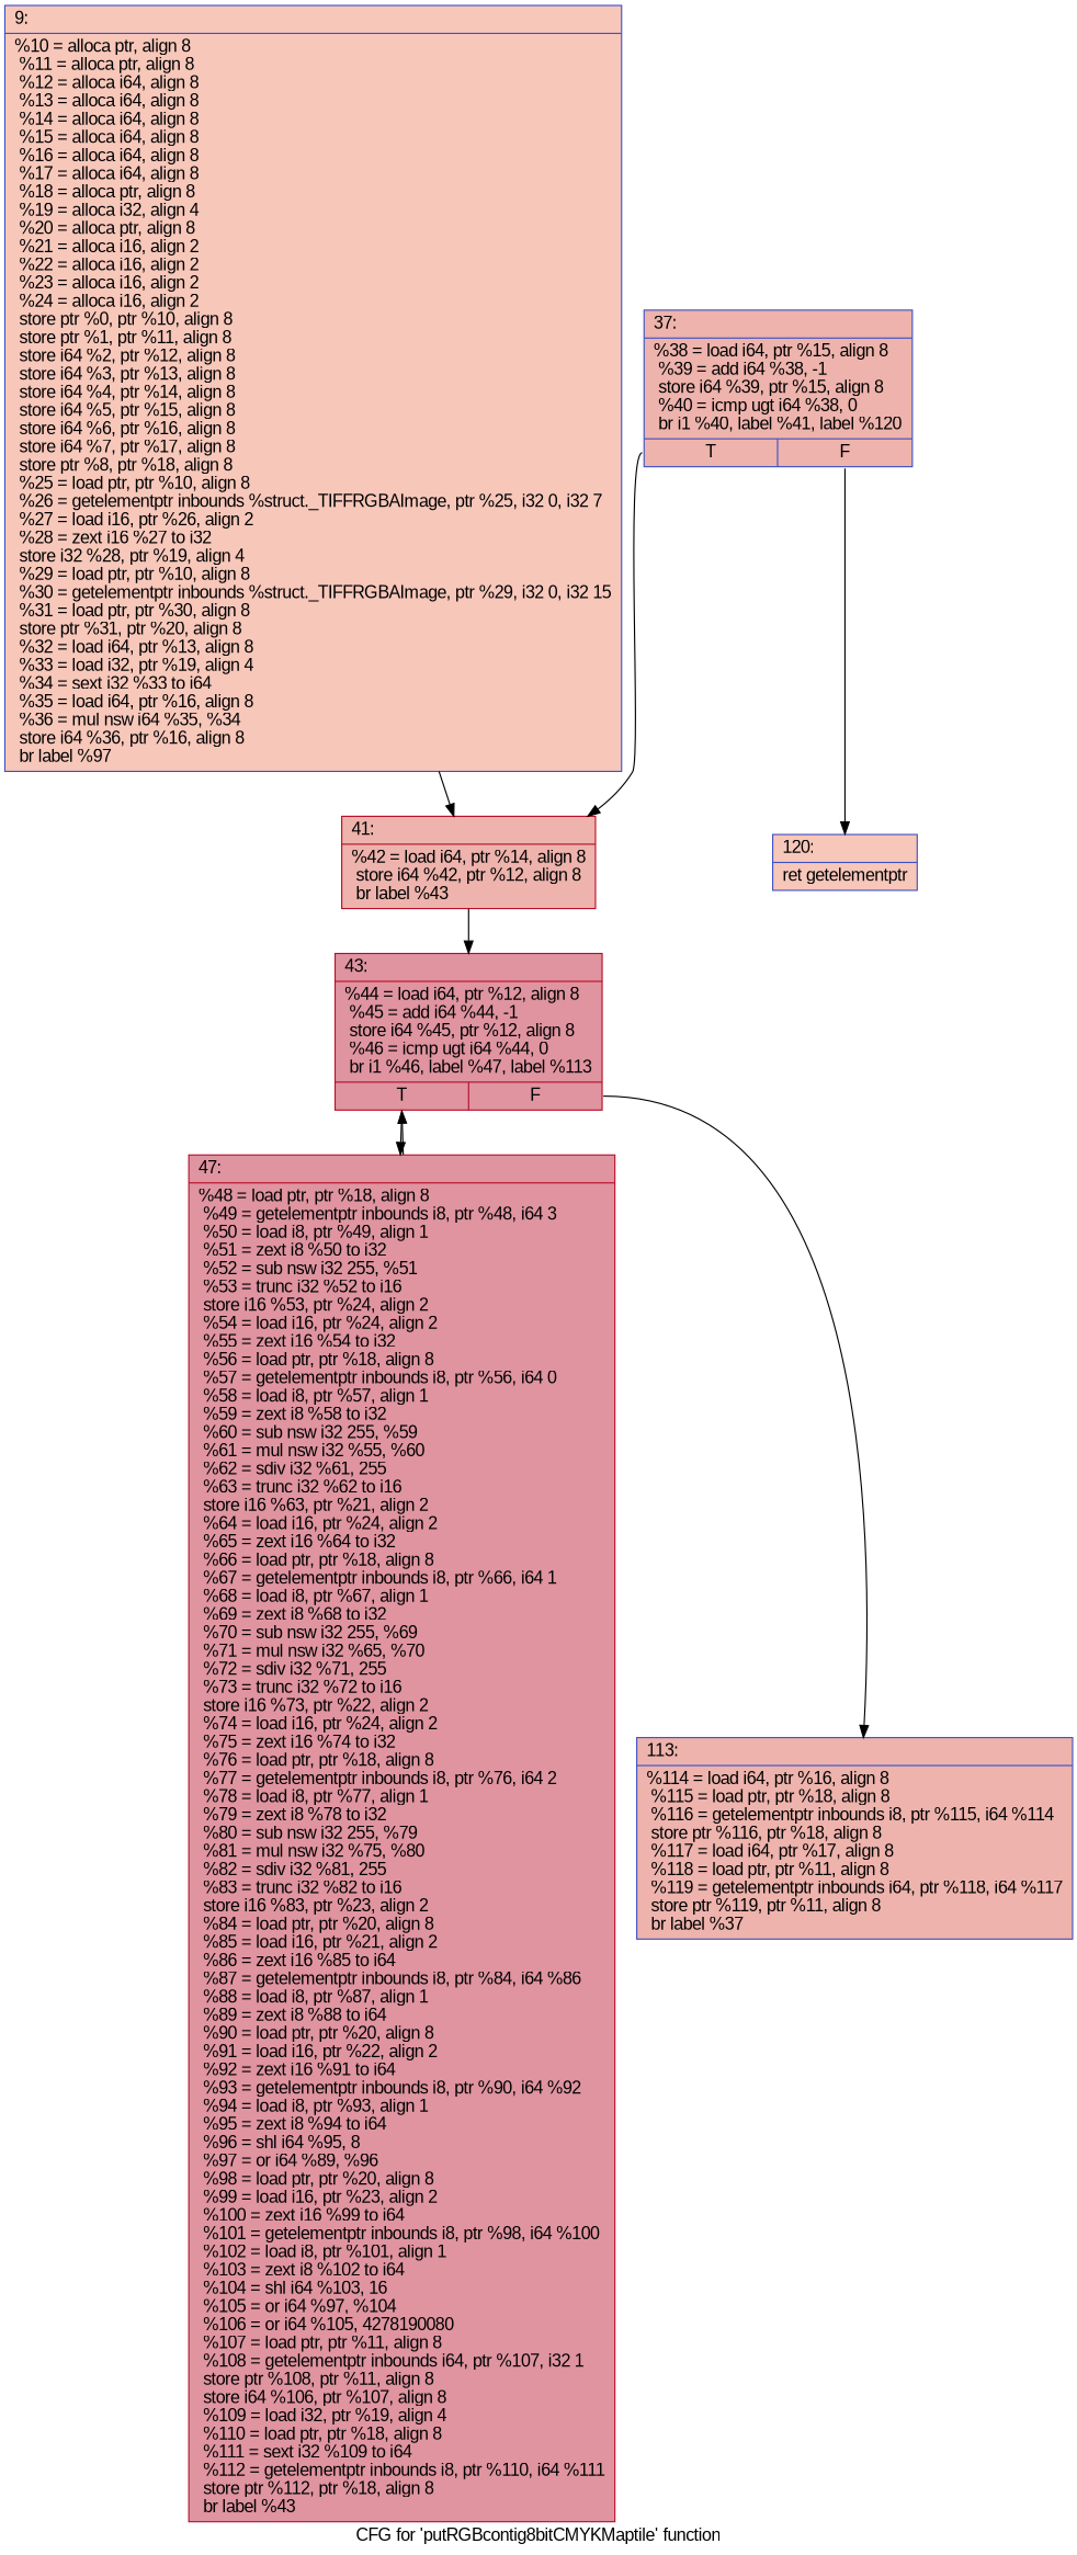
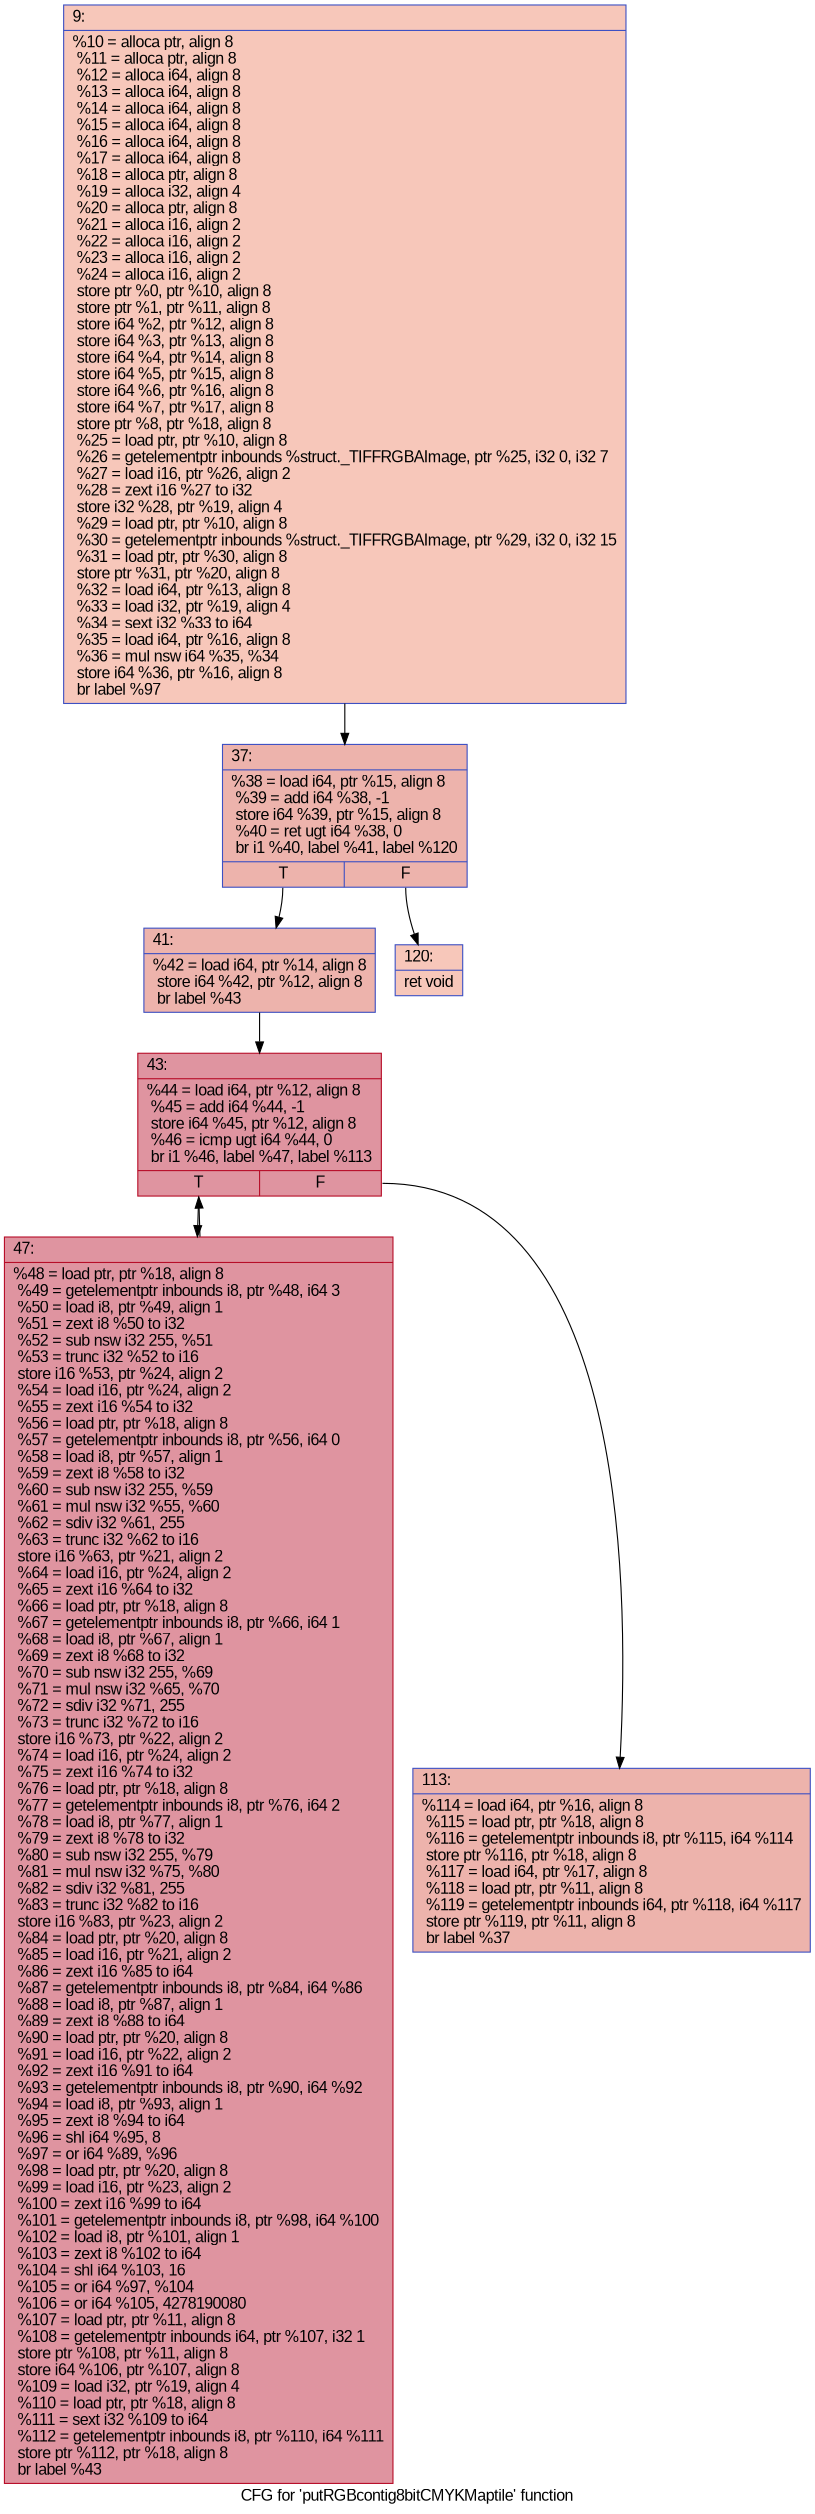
  digraph {
    fontname="Liberation Sans"
    label="CFG for 'putRGBcontig8bitCMYKMaptile' function"
    node [color="#3d50c3ff" fillcolor="#d6524470" fontname="Liberation Sans" shape=record style=filled]
    edge [fontname="Liberation Sans"]
    n1 [fillcolor="#ec7f6370" label="{9:\l|  %10 = alloca ptr, align 8\l  %11 = alloca ptr, align 8\l  %12 = alloca i64, align 8\l  %13 = alloca i64, align 8\l  %14 = alloca i64, align 8\l  %15 = alloca i64, align 8\l  %16 = alloca i64, align 8\l  %17 = alloca i64, align 8\l  %18 = alloca ptr, align 8\l  %19 = alloca i32, align 4\l  %20 = alloca ptr, align 8\l  %21 = alloca i16, align 2\l  %22 = alloca i16, align 2\l  %23 = alloca i16, align 2\l  %24 = alloca i16, align 2\l  store ptr %0, ptr %10, align 8\l  store ptr %1, ptr %11, align 8\l  store i64 %2, ptr %12, align 8\l  store i64 %3, ptr %13, align 8\l  store i64 %4, ptr %14, align 8\l  store i64 %5, ptr %15, align 8\l  store i64 %6, ptr %16, align 8\l  store i64 %7, ptr %17, align 8\l  store ptr %8, ptr %18, align 8\l  %25 = load ptr, ptr %10, align 8\l  %26 = getelementptr inbounds %struct._TIFFRGBAImage, ptr %25, i32 0, i32 7\l  %27 = load i16, ptr %26, align 2\l  %28 = zext i16 %27 to i32\l  store i32 %28, ptr %19, align 4\l  %29 = load ptr, ptr %10, align 8\l  %30 = getelementptr inbounds %struct._TIFFRGBAImage, ptr %29, i32 0, i32 15\l  %31 = load ptr, ptr %30, align 8\l  store ptr %31, ptr %20, align 8\l  %32 = load i64, ptr %13, align 8\l  %33 = load i32, ptr %19, align 4\l  %34 = sext i32 %33 to i64\l  %35 = load i64, ptr %16, align 8\l  %36 = mul nsw i64 %35, %34\l  store i64 %36, ptr %16, align 8\l  br label %97\l}"]
-   n2 [label="{37:\l|  %38 = load i64, ptr %15, align 8\l  %39 = add i64 %38, -1\l  store i64 %39, ptr %15, align 8\l  %40 = icmp ugt i64 %38, 0\l  br i1 %40, label %41, label %120\l|{<s0>T|<s1>F}}"]
-   n3 [color="#b70d28ff" label="{41:\l|  %42 = load i64, ptr %14, align 8\l  store i64 %42, ptr %12, align 8\l  br label %43\l}"]
-   n4 [fillcolor="#ec7f6370" label="{120:\l|  ret getelementptr\l}"]
+   n2 [label="{37:\l|  %38 = load i64, ptr %15, align 8\l  %39 = add i64 %38, -1\l  store i64 %39, ptr %15, align 8\l  %40 = ret ugt i64 %38, 0\l  br i1 %40, label %41, label %120\l|{<s0>T|<s1>F}}"]
+   n3 [label="{41:\l|  %42 = load i64, ptr %14, align 8\l  store i64 %42, ptr %12, align 8\l  br label %43\l}"]
+   n4 [fillcolor="#ec7f6370" label="{120:\l|  ret void\l}"]
    n5 [color="#b70d28ff" fillcolor="#b70d2870" label="{43:\l|  %44 = load i64, ptr %12, align 8\l  %45 = add i64 %44, -1\l  store i64 %45, ptr %12, align 8\l  %46 = icmp ugt i64 %44, 0\l  br i1 %46, label %47, label %113\l|{<s0>T|<s1>F}}"]
    n6 [color="#b70d28ff" fillcolor="#b70d2870" label="{47:\l|  %48 = load ptr, ptr %18, align 8\l  %49 = getelementptr inbounds i8, ptr %48, i64 3\l  %50 = load i8, ptr %49, align 1\l  %51 = zext i8 %50 to i32\l  %52 = sub nsw i32 255, %51\l  %53 = trunc i32 %52 to i16\l  store i16 %53, ptr %24, align 2\l  %54 = load i16, ptr %24, align 2\l  %55 = zext i16 %54 to i32\l  %56 = load ptr, ptr %18, align 8\l  %57 = getelementptr inbounds i8, ptr %56, i64 0\l  %58 = load i8, ptr %57, align 1\l  %59 = zext i8 %58 to i32\l  %60 = sub nsw i32 255, %59\l  %61 = mul nsw i32 %55, %60\l  %62 = sdiv i32 %61, 255\l  %63 = trunc i32 %62 to i16\l  store i16 %63, ptr %21, align 2\l  %64 = load i16, ptr %24, align 2\l  %65 = zext i16 %64 to i32\l  %66 = load ptr, ptr %18, align 8\l  %67 = getelementptr inbounds i8, ptr %66, i64 1\l  %68 = load i8, ptr %67, align 1\l  %69 = zext i8 %68 to i32\l  %70 = sub nsw i32 255, %69\l  %71 = mul nsw i32 %65, %70\l  %72 = sdiv i32 %71, 255\l  %73 = trunc i32 %72 to i16\l  store i16 %73, ptr %22, align 2\l  %74 = load i16, ptr %24, align 2\l  %75 = zext i16 %74 to i32\l  %76 = load ptr, ptr %18, align 8\l  %77 = getelementptr inbounds i8, ptr %76, i64 2\l  %78 = load i8, ptr %77, align 1\l  %79 = zext i8 %78 to i32\l  %80 = sub nsw i32 255, %79\l  %81 = mul nsw i32 %75, %80\l  %82 = sdiv i32 %81, 255\l  %83 = trunc i32 %82 to i16\l  store i16 %83, ptr %23, align 2\l  %84 = load ptr, ptr %20, align 8\l  %85 = load i16, ptr %21, align 2\l  %86 = zext i16 %85 to i64\l  %87 = getelementptr inbounds i8, ptr %84, i64 %86\l  %88 = load i8, ptr %87, align 1\l  %89 = zext i8 %88 to i64\l  %90 = load ptr, ptr %20, align 8\l  %91 = load i16, ptr %22, align 2\l  %92 = zext i16 %91 to i64\l  %93 = getelementptr inbounds i8, ptr %90, i64 %92\l  %94 = load i8, ptr %93, align 1\l  %95 = zext i8 %94 to i64\l  %96 = shl i64 %95, 8\l  %97 = or i64 %89, %96\l  %98 = load ptr, ptr %20, align 8\l  %99 = load i16, ptr %23, align 2\l  %100 = zext i16 %99 to i64\l  %101 = getelementptr inbounds i8, ptr %98, i64 %100\l  %102 = load i8, ptr %101, align 1\l  %103 = zext i8 %102 to i64\l  %104 = shl i64 %103, 16\l  %105 = or i64 %97, %104\l  %106 = or i64 %105, 4278190080\l  %107 = load ptr, ptr %11, align 8\l  %108 = getelementptr inbounds i64, ptr %107, i32 1\l  store ptr %108, ptr %11, align 8\l  store i64 %106, ptr %107, align 8\l  %109 = load i32, ptr %19, align 4\l  %110 = load ptr, ptr %18, align 8\l  %111 = sext i32 %109 to i64\l  %112 = getelementptr inbounds i8, ptr %110, i64 %111\l  store ptr %112, ptr %18, align 8\l  br label %43\l}"]
    n7 [label="{113:\l|  %114 = load i64, ptr %16, align 8\l  %115 = load ptr, ptr %18, align 8\l  %116 = getelementptr inbounds i8, ptr %115, i64 %114\l  store ptr %116, ptr %18, align 8\l  %117 = load i64, ptr %17, align 8\l  %118 = load ptr, ptr %11, align 8\l  %119 = getelementptr inbounds i64, ptr %118, i64 %117\l  store ptr %119, ptr %11, align 8\l  br label %37\l}"]
-   n1 -> n3
+   n1 -> n2
    n2 -> n3 [tailport=s0]
    n2 -> n4 [tailport=s1]
    n3 -> n5
    n5 -> n6 [tailport=s0]
    n5 -> n7 [tailport=s1]
    n6 -> n5
  }
